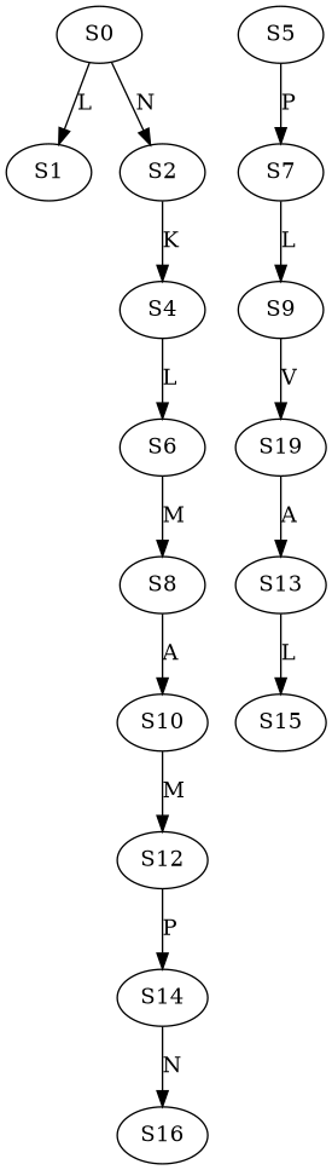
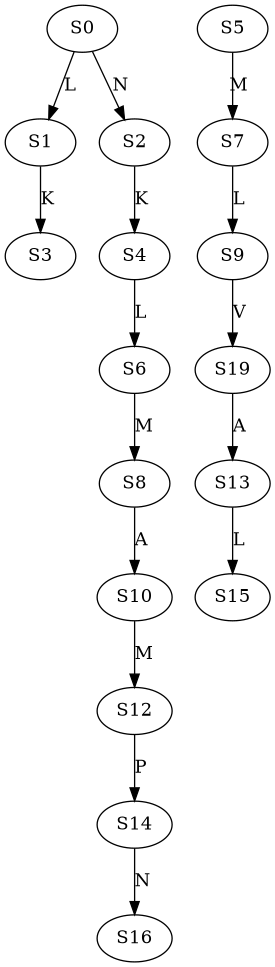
  strict digraph {
    S0
    S1
    S2
+   S3
    S4
    S6
    S5
    S7
    S8
    S9
    S10
    n12 [label=S19]
    S12
    S13
    S14
    S15
    S16
    S0 -> S1 [label=L]
    S0 -> S2 [label=N]
+   S1 -> S3 [label=K]
    S2 -> S4 [label=K]
    S4 -> S6 [label=L]
    S6 -> S8 [label=M]
-   S5 -> S7 [label=P]
+   S5 -> S7 [label=M]
    S7 -> S9 [label=L]
    S8 -> S10 [label=A]
    S9 -> n12 [label=V]
    S10 -> S12 [label=M]
    n12 -> S13 [label=A]
    S12 -> S14 [label=P]
    S13 -> S15 [label=L]
    S14 -> S16 [label=N]
  }
